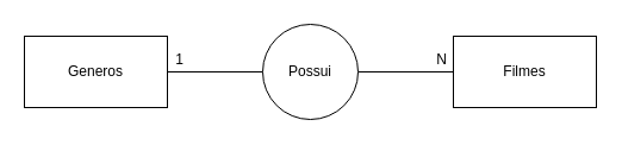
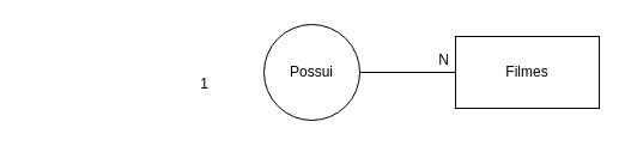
  <mxCell id="0" />
  <mxCell id="1" parent="0" />
- <mxCell id="2" style="edgeStyle=orthogonalEdgeStyle;rounded=0;orthogonalLoop=1;jettySize=auto;html=1;endArrow=none;endFill=0;" edge="1" parent="1" source="3" target="6"><mxGeometry relative="1" as="geometry" /></mxCell>
- <mxCell id="3" value="Generos" style="rounded=0;whiteSpace=wrap;html=1;" vertex="1" parent="1"><mxGeometry x="20" y="30" width="120" height="60" as="geometry" /></mxCell>
  <mxCell id="4" value="Filmes" style="rounded=0;whiteSpace=wrap;html=1;" vertex="1" parent="1"><mxGeometry x="380" y="30" width="120" height="60" as="geometry" /></mxCell>
  <mxCell id="5" style="edgeStyle=orthogonalEdgeStyle;rounded=0;orthogonalLoop=1;jettySize=auto;html=1;endArrow=none;endFill=0;" edge="1" parent="1" source="6" target="4"><mxGeometry relative="1" as="geometry" /></mxCell>
  <mxCell id="6" value="Possui" style="ellipse;whiteSpace=wrap;html=1;" vertex="1" parent="1"><mxGeometry x="220" y="20" width="80" height="80" as="geometry" /></mxCell>
- <mxCell id="7" value="&lt;div&gt;1&lt;/div&gt;" style="text;html=1;align=center;verticalAlign=middle;resizable=0;points=[];autosize=1;" vertex="1" parent="1"><mxGeometry x="140" y="40" width="20" height="20" as="geometry" /></mxCell>
+ <mxCell id="7" value="&lt;div&gt;1&lt;/div&gt;" style="text;html=1;align=center;verticalAlign=middle;resizable=0;points=[];autosize=1;" vertex="1" parent="1"><mxGeometry x="160" y="60" width="20" height="20" as="geometry" /></mxCell>
  <mxCell id="8" value="&lt;div&gt;N&lt;/div&gt;" style="text;html=1;align=center;verticalAlign=middle;resizable=0;points=[];autosize=1;" vertex="1" parent="1"><mxGeometry x="360" y="40" width="20" height="20" as="geometry" /></mxCell>
